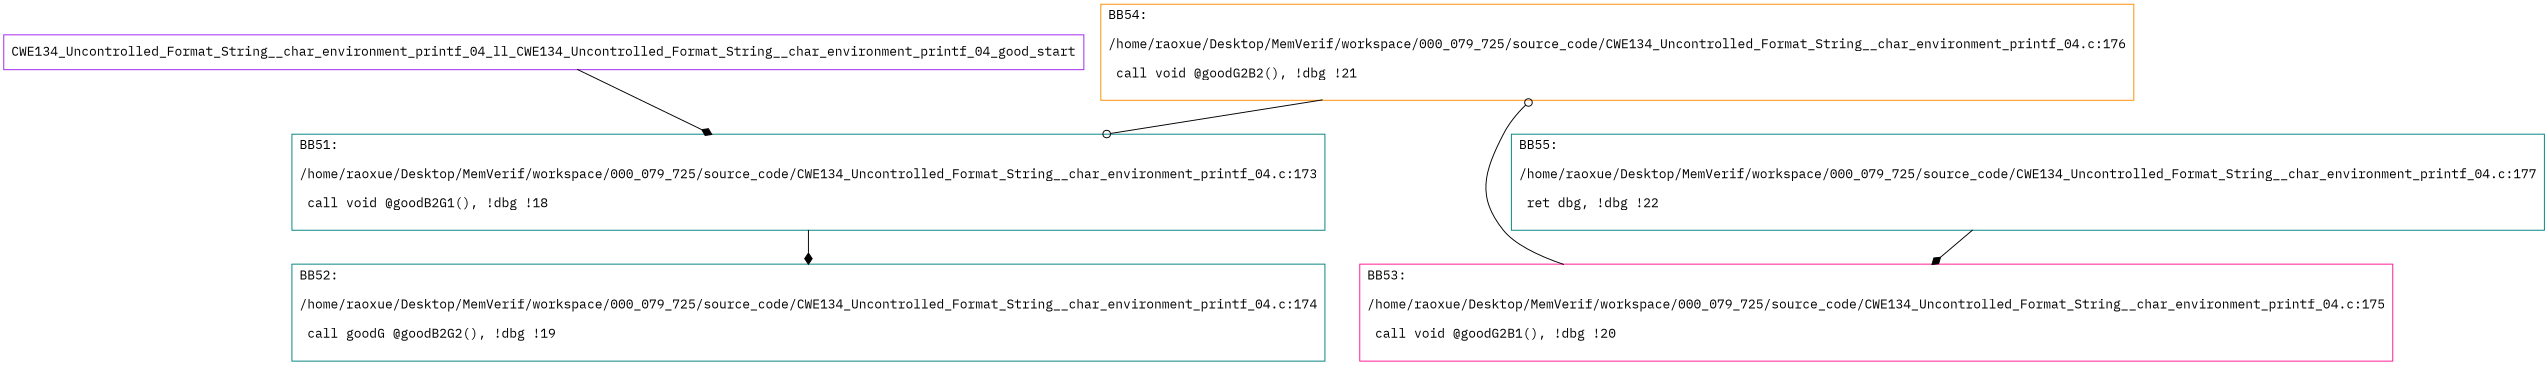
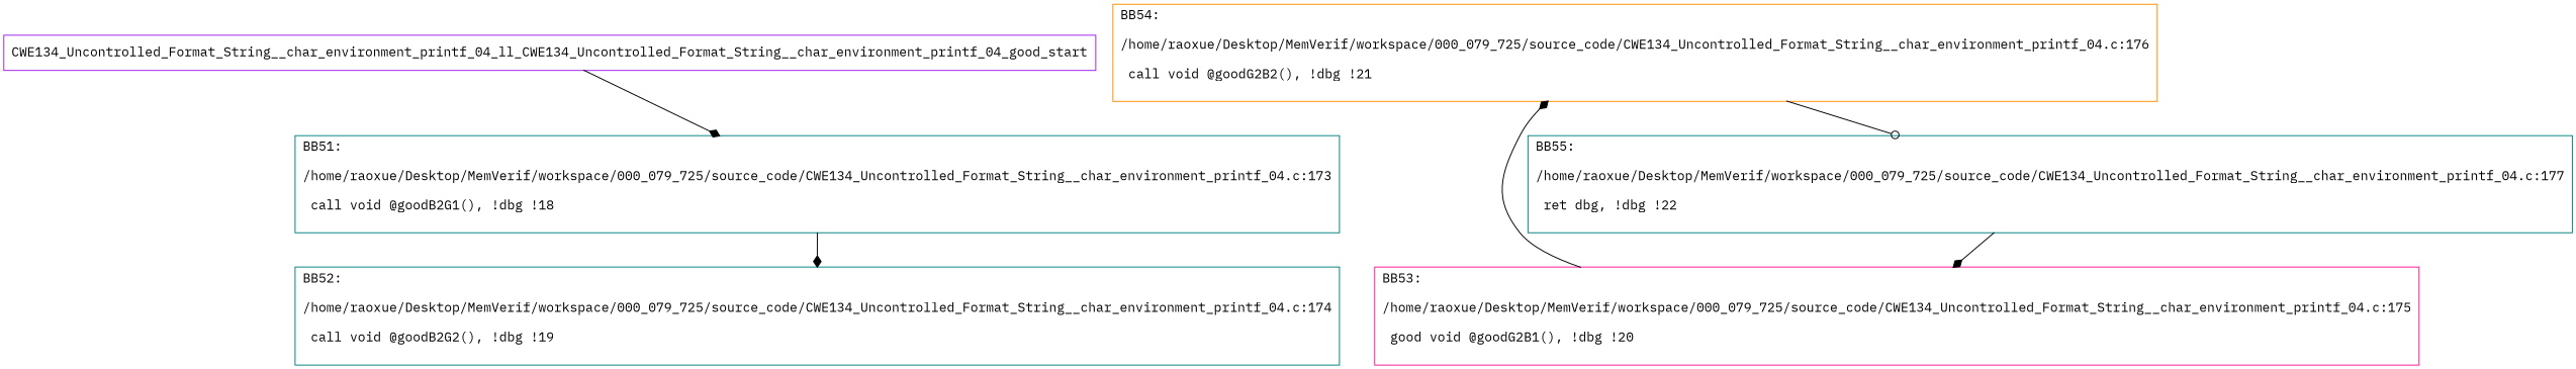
  digraph {
    fontname="IBM Plex Mono"
    node [color=teal fontname="IBM Plex Mono" shape=record]
    edge [arrowhead=diamond fontname="IBM Plex Mono"]
    n1 [color=purple label="{CWE134_Uncontrolled_Format_String__char_environment_printf_04_ll_CWE134_Uncontrolled_Format_String__char_environment_printf_04_good_start}"]
    n2 [label="{BB51:\l\l/home/raoxue/Desktop/MemVerif/workspace/000_079_725/source_code/CWE134_Uncontrolled_Format_String__char_environment_printf_04.c:173\l\n  call void @goodB2G1(), !dbg !18\l\n}"]
-   n3 [label="{BB52:\l\l/home/raoxue/Desktop/MemVerif/workspace/000_079_725/source_code/CWE134_Uncontrolled_Format_String__char_environment_printf_04.c:174\l\n  call goodG @goodB2G2(), !dbg !19\l\n}"]
-   n4 [color=deeppink label="{BB53:\l\l/home/raoxue/Desktop/MemVerif/workspace/000_079_725/source_code/CWE134_Uncontrolled_Format_String__char_environment_printf_04.c:175\l\n  call void @goodG2B1(), !dbg !20\l\n}"]
+   n3 [label="{BB52:\l\l/home/raoxue/Desktop/MemVerif/workspace/000_079_725/source_code/CWE134_Uncontrolled_Format_String__char_environment_printf_04.c:174\l\n  call void @goodB2G2(), !dbg !19\l\n}"]
+   n4 [color=deeppink label="{BB53:\l\l/home/raoxue/Desktop/MemVerif/workspace/000_079_725/source_code/CWE134_Uncontrolled_Format_String__char_environment_printf_04.c:175\l\n  good void @goodG2B1(), !dbg !20\l\n}"]
    n5 [color=darkorange label="{BB54:\l\l/home/raoxue/Desktop/MemVerif/workspace/000_079_725/source_code/CWE134_Uncontrolled_Format_String__char_environment_printf_04.c:176\l\n  call void @goodG2B2(), !dbg !21\l\n}"]
    n6 [label="{BB55:\l\l/home/raoxue/Desktop/MemVerif/workspace/000_079_725/source_code/CWE134_Uncontrolled_Format_String__char_environment_printf_04.c:177\l\n  ret dbg, !dbg !22\l\n}"]
    n1 -> n2
    n2 -> n3
-   n4 -> n5 [arrowhead=odot]
-   n5 -> n2 [arrowhead=odot]
+   n4 -> n5
+   n5 -> n6 [arrowhead=odot]
    n6 -> n4
  }
